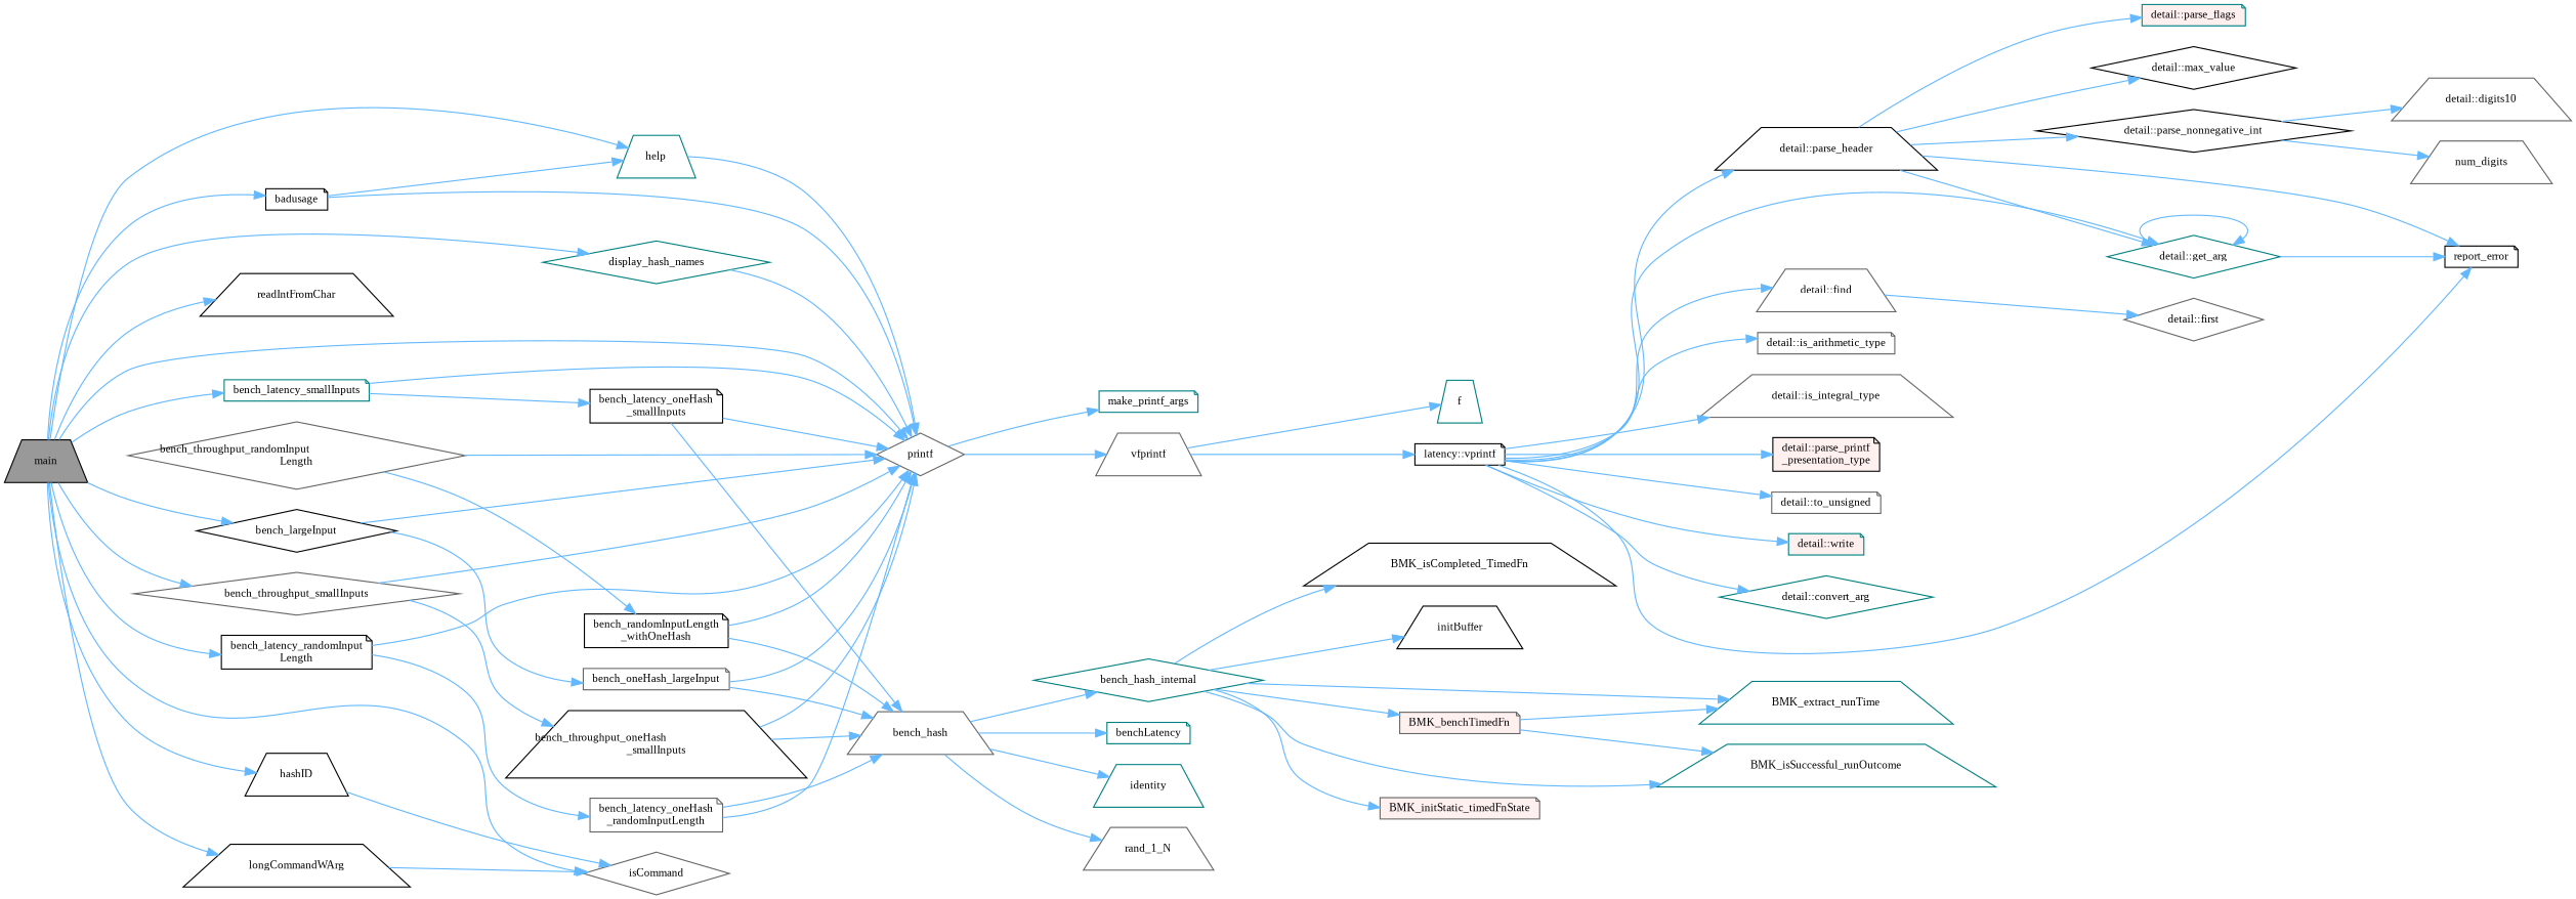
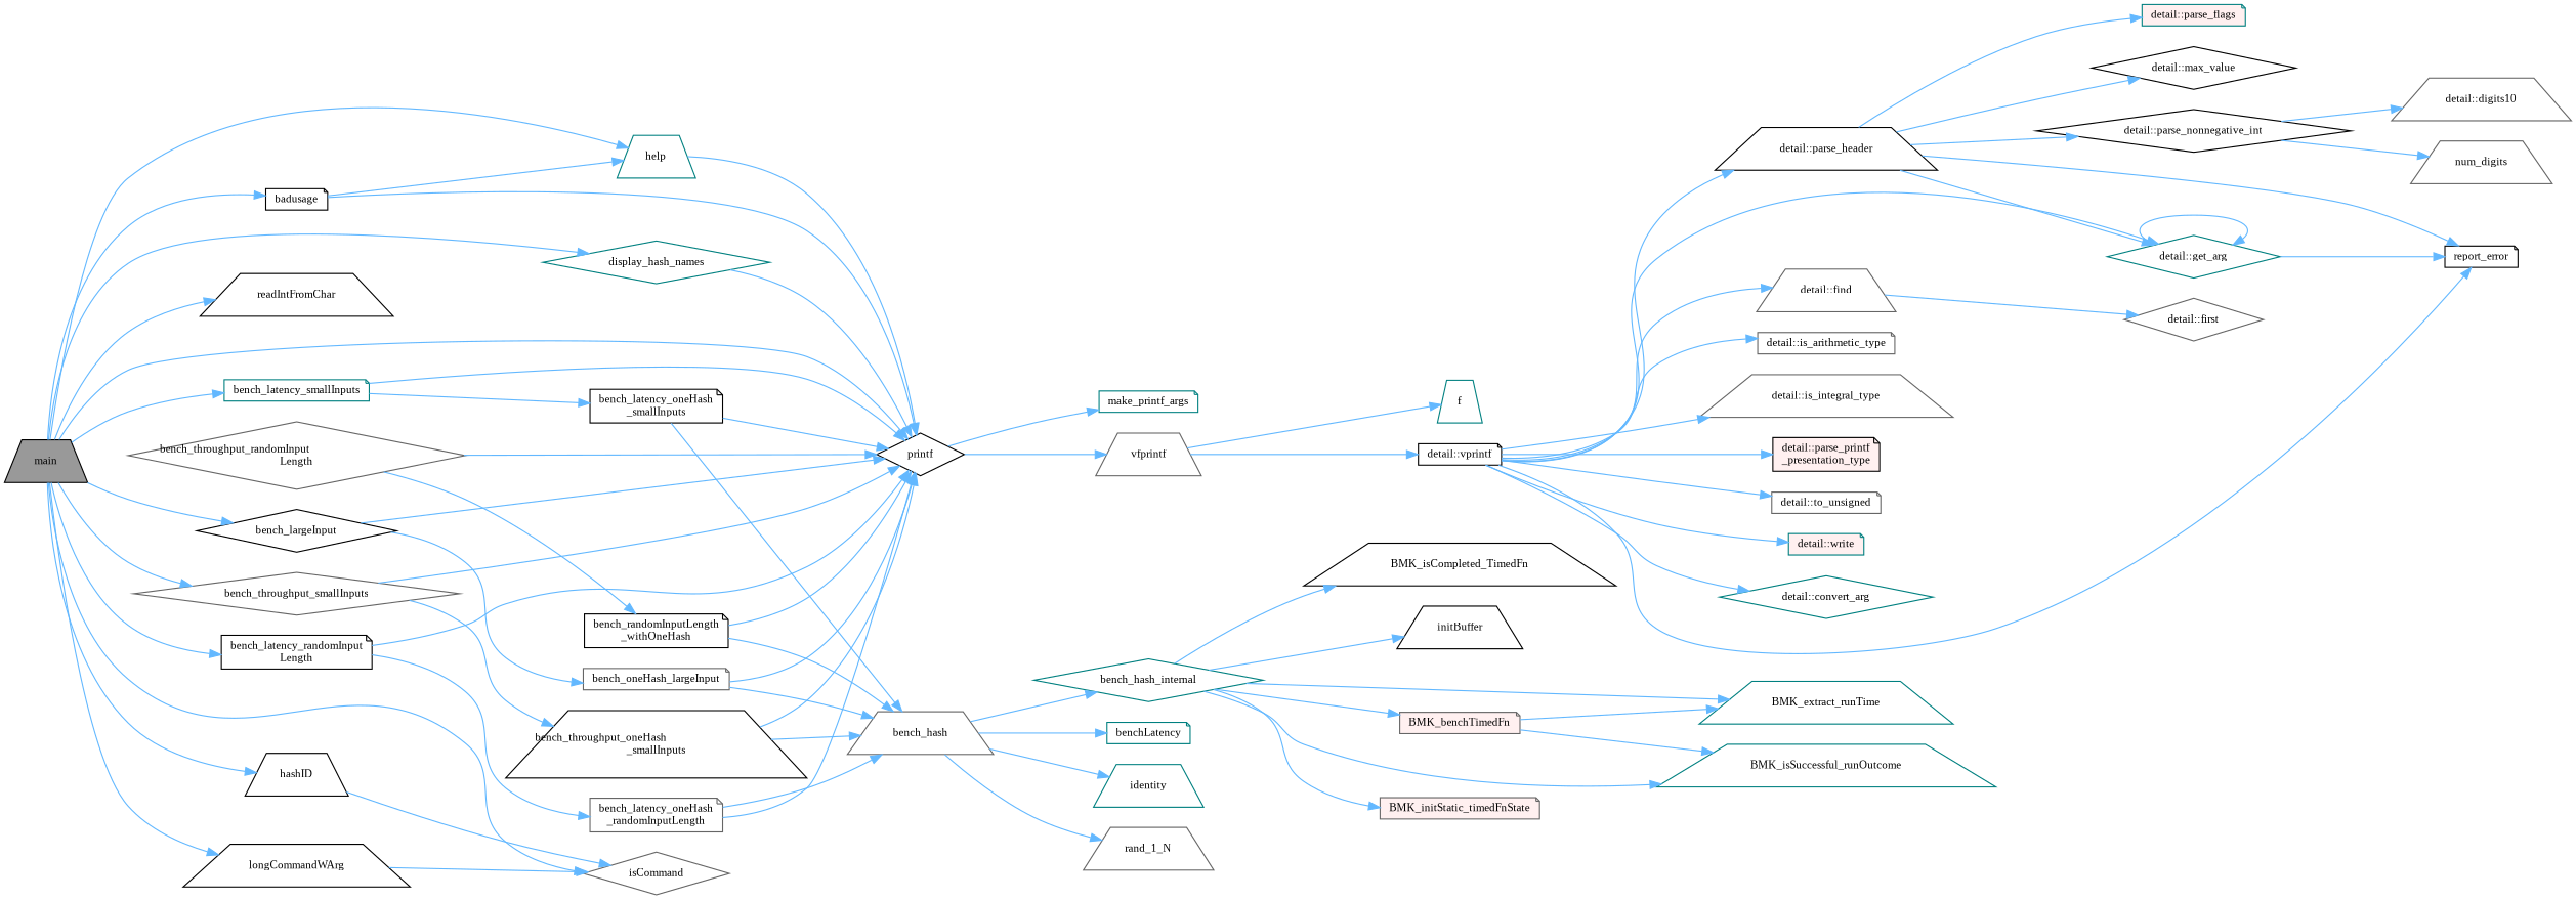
  digraph {
    fontname="Liberation Serif"
    rankdir=LR
    node [color=black fillcolor=white fontname="Liberation Serif" fontsize=10 shape=trapezium style=filled]
    edge [color=steelblue1 fontname="Liberation Serif" fontsize=10 labelfontname=Helvetica labelfontsize=10 style=solid]
    n1 [fillcolor=grey60 fontcolor=black height=0.2 label=main width=0.4]
    n2 [height=0.2 label=badusage shape=note width=0.4]
    n3 [color=teal height=0.2 label=help width=0.4]
-   n4 [color=gray40 height=0.2 label=printf shape=diamond width=0.4]
+   n4 [height=0.2 label=printf shape=diamond width=0.4]
    n5 [height=0.2 label=bench_largeInput shape=diamond width=0.4]
    n6 [height=0.2 label="bench_latency_randomInput\lLength" shape=note width=0.4]
    n7 [color=teal height=0.2 label=bench_latency_smallInputs shape=note width=0.4]
    n8 [color=gray40 height=0.2 label=bench_throughput_smallInputs shape=diamond width=0.4]
    n9 [color=teal height=0.2 label=display_hash_names shape=diamond width=0.4]
    n10 [height=0.2 label=hashID width=0.4]
    n11 [color=gray40 height=0.2 label=isCommand shape=diamond width=0.4]
    n12 [height=0.2 label=longCommandWArg width=0.4]
    n13 [height=0.2 label=readIntFromChar width=0.4]
    n14 [color=teal height=0.2 label=make_printf_args shape=note width=0.4]
    n15 [color=gray40 height=0.2 label=vfprintf width=0.4]
    n16 [color=gray40 height=0.2 label=bench_oneHash_largeInput shape=note width=0.4]
    n17 [color=gray40 height=0.2 label="bench_latency_oneHash\l_randomInputLength" shape=note width=0.4]
    n18 [height=0.2 label="bench_latency_oneHash\l_smallInputs" shape=note width=0.4]
    n19 [color=gray40 height=0.2 label="bench_throughput_randomInput\lLength" shape=diamond width=0.4]
    n20 [height=0.2 label="bench_randomInputLength\l_withOneHash" shape=note width=0.4]
    n21 [height=0.2 label="bench_throughput_oneHash\l_smallInputs" width=0.4]
    n22 [color=teal height=0.2 label=f width=0.4]
-   n23 [height=0.2 label="latency::vprintf" shape=note width=0.4]
+   n23 [height=0.2 label="detail::vprintf" shape=note width=0.4]
    n24 [color=teal height=0.2 label="detail::convert_arg" shape=diamond width=0.4]
    n25 [color=gray40 height=0.2 label="detail::find" width=0.4]
    n26 [color=teal height=0.2 label="detail::get_arg" shape=diamond width=0.4]
    n27 [height=0.2 label=report_error shape=note width=0.4]
    n28 [color=gray40 height=0.2 label="detail::is_arithmetic_type" shape=note width=0.4]
    n29 [color=gray40 height=0.2 label="detail::is_integral_type" width=0.4]
    n30 [height=0.2 label="detail::parse_header" width=0.4]
    n31 [fillcolor="#FFF0F0" height=0.2 label="detail::parse_printf\l_presentation_type" shape=note width=0.4]
    n32 [color=gray40 height=0.2 label="detail::to_unsigned" shape=note width=0.4]
    n33 [color=teal fillcolor="#FFF0F0" height=0.2 label="detail::write" shape=note width=0.4]
    n34 [color=gray40 height=0.2 label="detail::first" shape=diamond width=0.4]
    n35 [height=0.2 label="detail::parse_nonnegative_int" shape=diamond width=0.4]
    n36 [height=0.2 label="detail::max_value" shape=diamond width=0.4]
    n37 [color=teal fillcolor="#FFF0F0" height=0.2 label="detail::parse_flags" shape=note width=0.4]
    n38 [color=gray40 height=0.2 label="detail::digits10" width=0.4]
    n39 [color=gray40 height=0.2 label=num_digits width=0.4]
    n40 [color=gray40 height=0.2 label=bench_hash width=0.4]
    n41 [color=teal height=0.2 label=bench_hash_internal shape=diamond width=0.4]
    n42 [color=teal height=0.2 label=benchLatency shape=note width=0.4]
    n43 [color=teal height=0.2 label=identity width=0.4]
    n44 [color=gray40 height=0.2 label=rand_1_N width=0.4]
    n45 [color=gray40 fillcolor="#FFF0F0" height=0.2 label=BMK_benchTimedFn shape=note width=0.4]
    n46 [color=teal height=0.2 label=BMK_extract_runTime width=0.4]
    n47 [color=teal height=0.2 label=BMK_isSuccessful_runOutcome width=0.4]
    n48 [color=gray40 fillcolor="#FFF0F0" height=0.2 label=BMK_initStatic_timedFnState shape=note width=0.4]
    n49 [height=0.2 label=BMK_isCompleted_TimedFn width=0.4]
    n50 [height=0.2 label=initBuffer width=0.4]
    n1 -> n2
    n1 -> n3
    n1 -> n4
    n1 -> n5
    n1 -> n6
    n1 -> n7
    n1 -> n8
    n1 -> n9
    n1 -> n10
    n1 -> n11
    n1 -> n12
    n1 -> n13
    n2 -> n3
    n2 -> n4
    n3 -> n4
    n4 -> n14
    n4 -> n15
    n5 -> n4
    n5 -> n16
    n6 -> n4
    n6 -> n17
    n7 -> n4
    n7 -> n18
    n8 -> n4
    n8 -> n21
    n9 -> n4
    n10 -> n11
    n12 -> n11
    n15 -> n22
    n15 -> n23
    n16 -> n4
    n16 -> n40
    n17 -> n4
    n17 -> n40
    n18 -> n4
    n18 -> n40
    n19 -> n4
    n19 -> n20
    n20 -> n4
    n20 -> n40
    n21 -> n4
    n21 -> n40
    n23 -> n24
    n23 -> n25
    n23 -> n26
    n23 -> n27
    n23 -> n28
    n23 -> n29
    n23 -> n30
    n23 -> n31
    n23 -> n32
    n23 -> n33
    n25 -> n34
    n26 -> n26
    n26 -> n27
    n30 -> n26
    n30 -> n27
    n30 -> n35
    n30 -> n36
    n30 -> n37
    n35 -> n38
    n35 -> n39
    n40 -> n41
    n40 -> n42
    n40 -> n43
    n40 -> n44
    n41 -> n45
    n41 -> n46
    n41 -> n47
    n41 -> n48
    n41 -> n49
    n41 -> n50
    n45 -> n46
    n45 -> n47
  }
